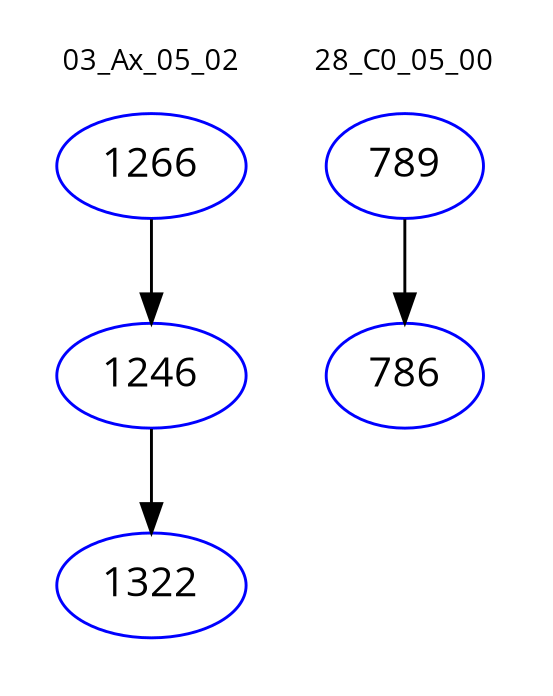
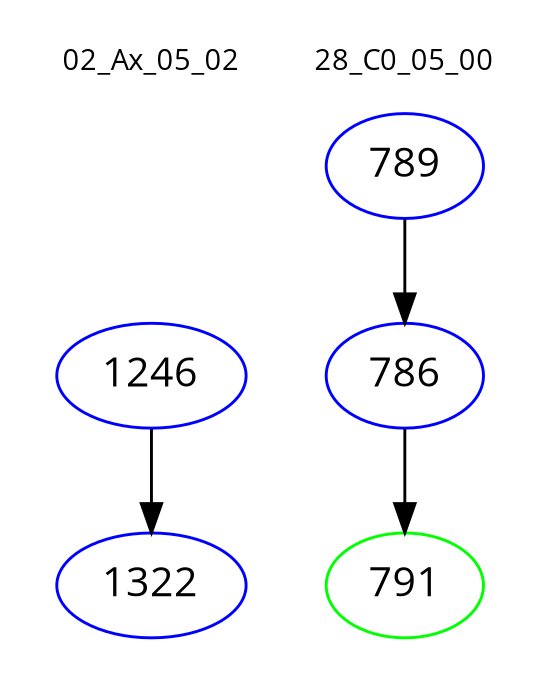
  digraph {
    fontname="Open Sans"
    node [color=blue fontname="Open Sans"]
    edge [color=black fontname="Open Sans"]
-   n1 [label=1266]
    n2 [label=1246]
    n3 [label=1322]
    n4 [label=789]
    n5 [label=786]
+   n6 [color=green label=791]
    subgraph cluster_1 {
      color=white
      fontsize=10
-     label="03_Ax_05_02"
-     n1
+     label="02_Ax_05_02"
      n2
      n3
    }
    subgraph cluster_2 {
      color=white
      fontsize=10
      label="28_C0_05_00"
      n4
      n5
+     n6
    }
-   n1 -> n2
    n2 -> n3
    n4 -> n5
+   n5 -> n6
  }
